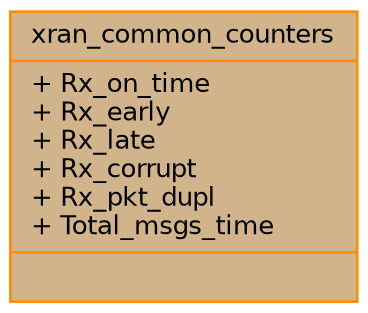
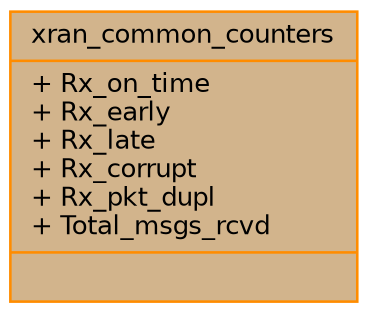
  digraph {
-   n1 [color=darkorange fillcolor=tan fontcolor=black fontname=Helvetica fontsize=10 height=0.2 label="{xran_common_counters\n|+ Rx_on_time\l+ Rx_early\l+ Rx_late\l+ Rx_corrupt\l+ Rx_pkt_dupl\l+ Total_msgs_time\l|}" shape=record style=filled width=0.4]
+   n1 [color=darkorange fillcolor=tan fontcolor=black fontname=Helvetica fontsize=10 height=0.2 label="{xran_common_counters\n|+ Rx_on_time\l+ Rx_early\l+ Rx_late\l+ Rx_corrupt\l+ Rx_pkt_dupl\l+ Total_msgs_rcvd\l|}" shape=record style=filled width=0.4]
  }
